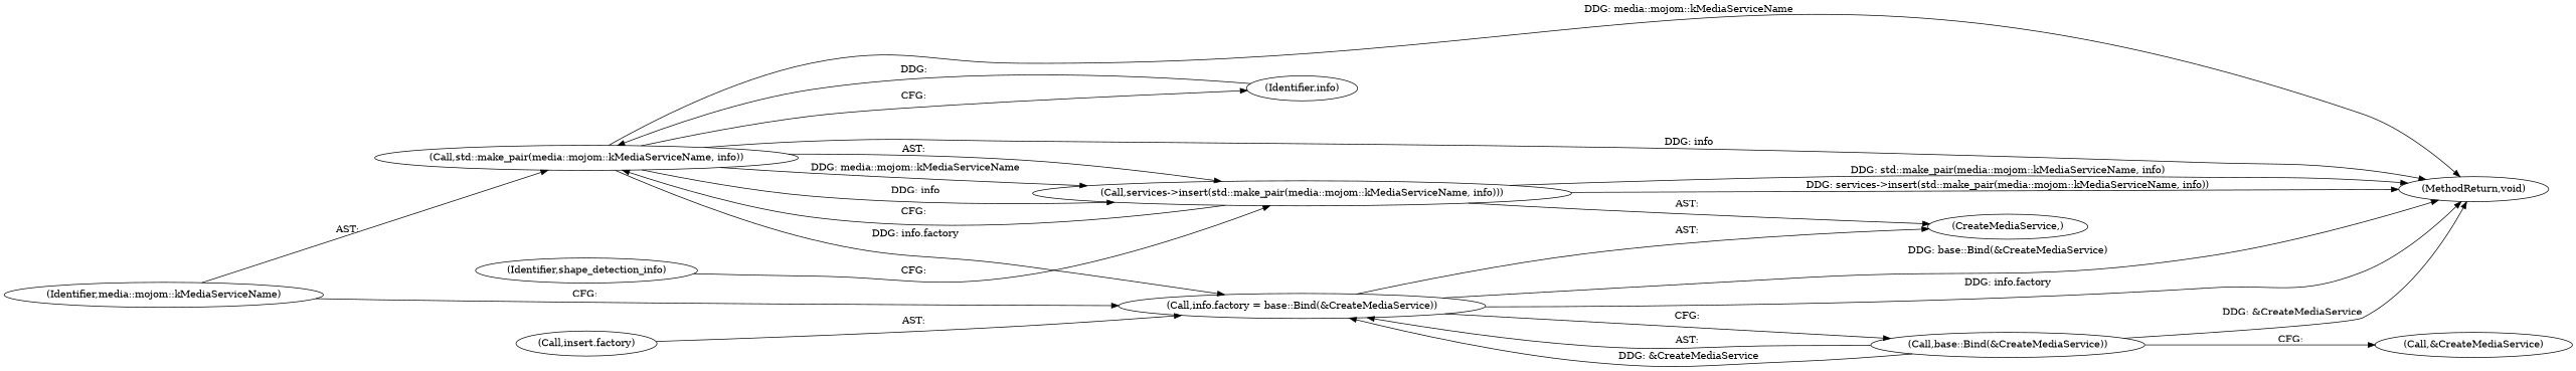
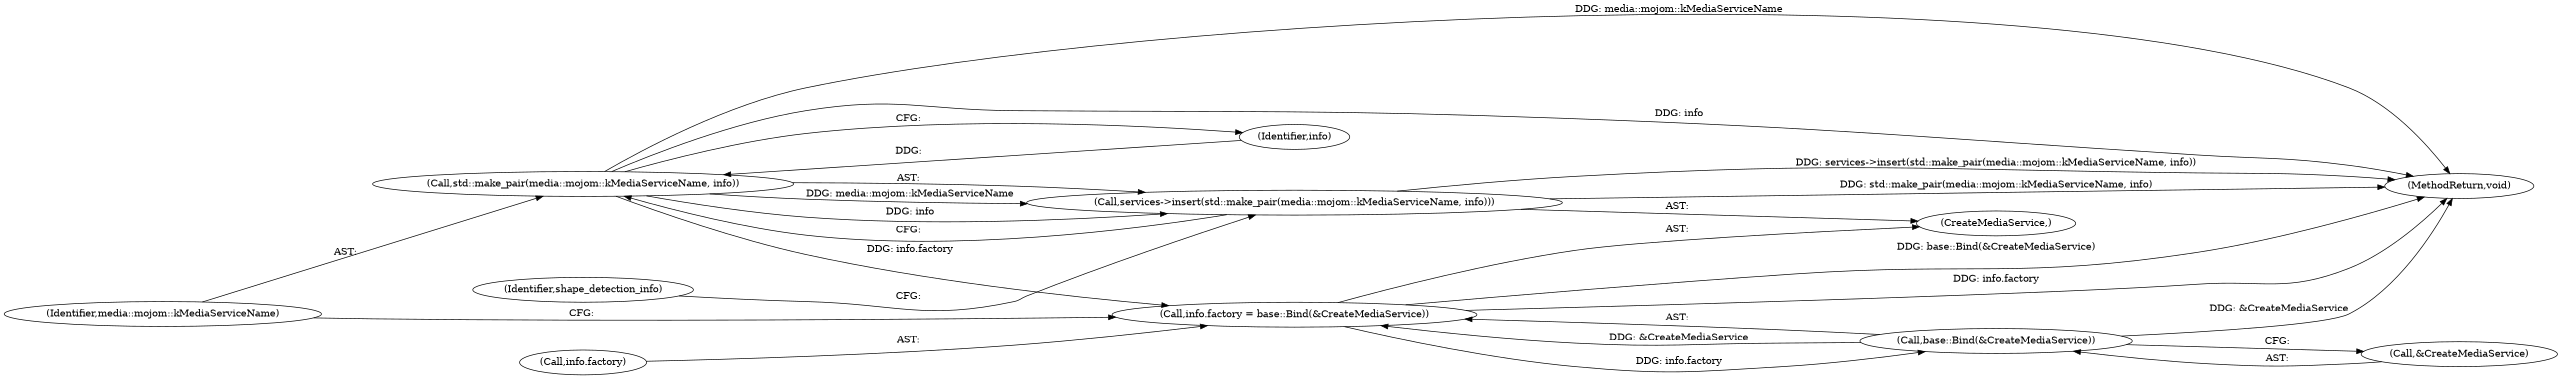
  digraph {
    rankdir=LR
    n1 [label="(Call,info.factory = base::Bind(&CreateMediaService))"]
    n2 [label="(Call,base::Bind(&CreateMediaService))"]
    n3 [label="(CreateMediaService,)"]
    n4 [label="(MethodReturn,void)"]
    n5 [label="(Call,&CreateMediaService)"]
    n6 [label="(Call,std::make_pair(media::mojom::kMediaServiceName, info))"]
    n7 [label="(Call,services->insert(std::make_pair(media::mojom::kMediaServiceName, info)))"]
    n8 [label="(Identifier,info)"]
    n9 [label="(Identifier,media::mojom::kMediaServiceName)"]
    n10 [label="(Identifier,shape_detection_info)"]
-   n11 [label="(Call,insert.factory)"]
-   n1 -> n2 [label="CFG: "]
+   n11 [label="(Call,info.factory)"]
+   n1 -> n2 [label="DDG: info.factory"]
    n1 -> n3 [label="AST: "]
    n1 -> n4 [label="DDG: info.factory"]
    n1 -> n4 [label="DDG: base::Bind(&CreateMediaService)"]
    n2 -> n1 [label="AST: "]
    n2 -> n1 [label="DDG: &CreateMediaService"]
    n2 -> n4 [label="DDG: &CreateMediaService"]
    n2 -> n5 [label="CFG: "]
+   n5 -> n2 [label="AST: "]
    n6 -> n1 [label="DDG: info.factory"]
    n6 -> n4 [label="DDG: media::mojom::kMediaServiceName"]
    n6 -> n4 [label="DDG: info"]
    n6 -> n7 [label="AST: "]
    n6 -> n7 [label="DDG: media::mojom::kMediaServiceName"]
    n6 -> n7 [label="DDG: info"]
    n6 -> n8 [label="CFG: "]
    n7 -> n3 [label="AST: "]
    n7 -> n4 [label="DDG: services->insert(std::make_pair(media::mojom::kMediaServiceName, info))"]
    n7 -> n4 [label="DDG: std::make_pair(media::mojom::kMediaServiceName, info)"]
    n7 -> n6 [label="CFG: "]
    n8 -> n6 [label="DDG: "]
    n9 -> n1 [label="CFG: "]
    n9 -> n6 [label="AST: "]
    n10 -> n7 [label="CFG: "]
    n11 -> n1 [label="AST: "]
  }
